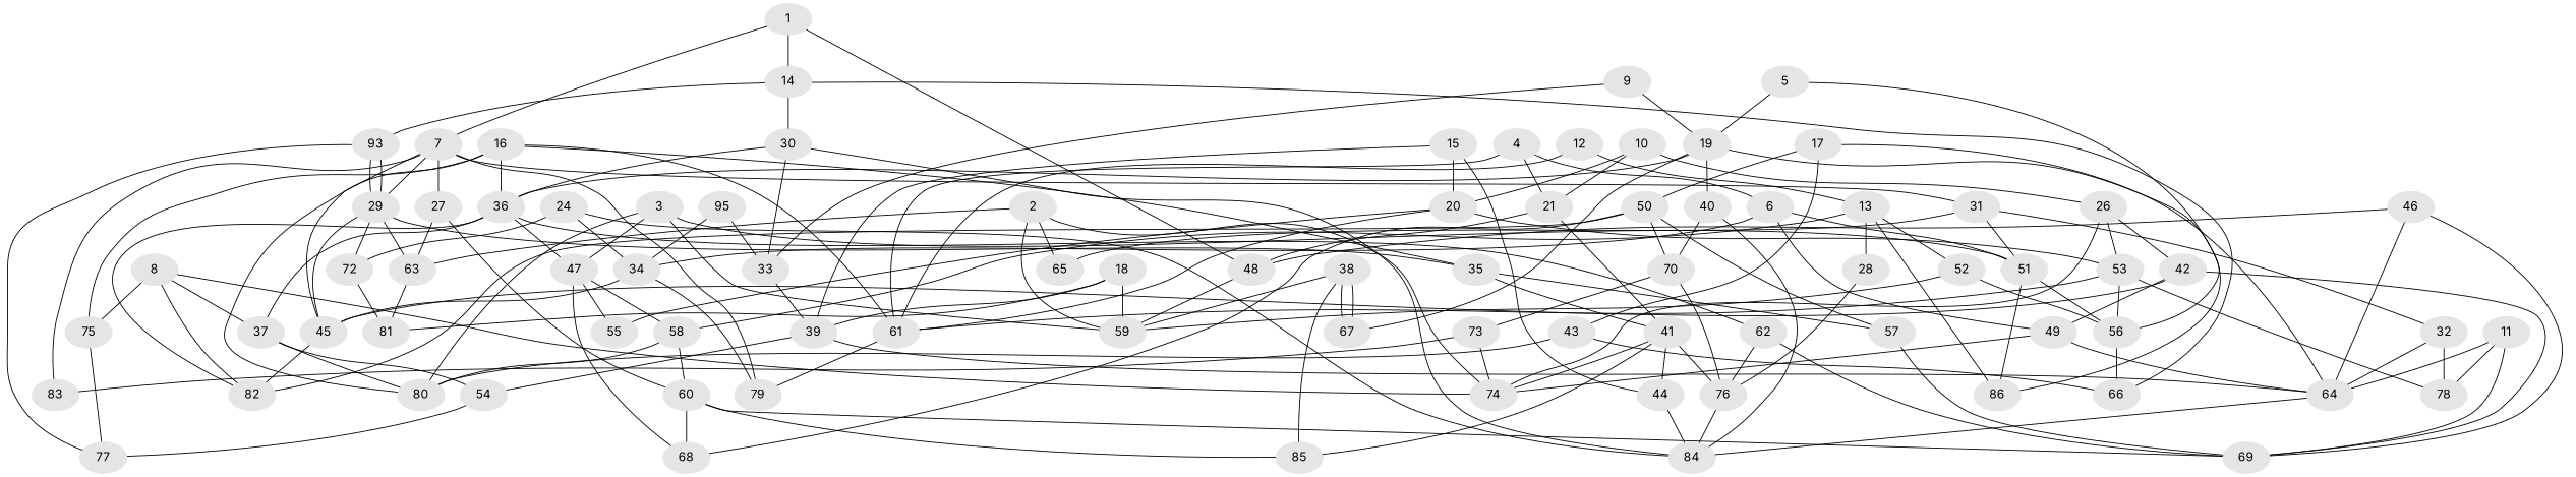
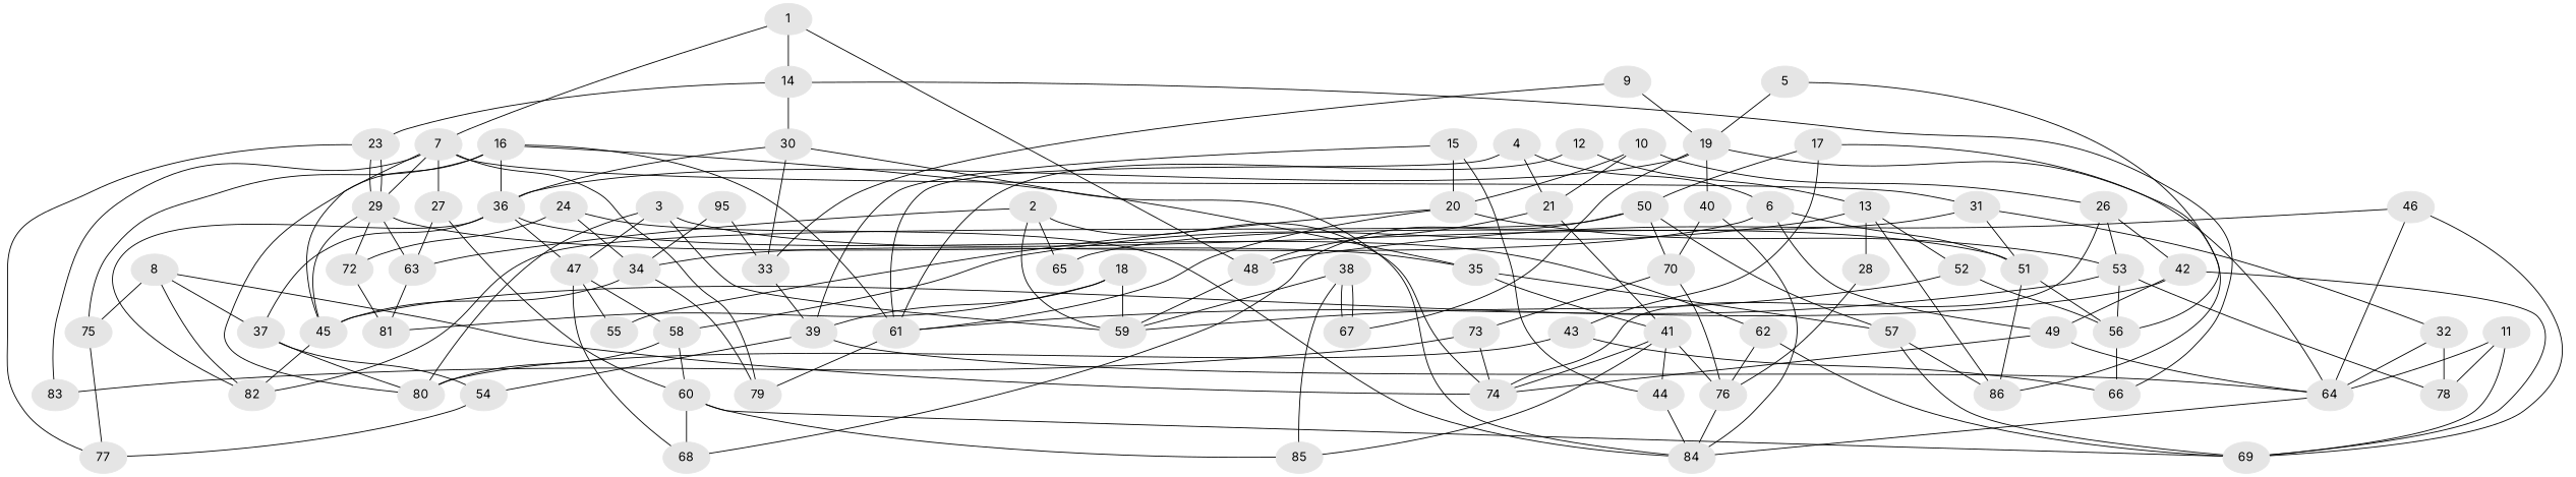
  graph {
    fontname=Inter
    node [color=gray90 fontname=Inter style=filled]
    edge [fontname=Inter]
    1
    7
    14
    48
    27
    29
    31
    45
    79
    83
-   23 [label=93]
+   23
    30
    66
    2
    59
    63
    65
    74
    81
    3
    47
    51
    80
    58
    55
    68
    86
    56
    4
    6
    21
    61
    34
    49
    41
    5
    19
    64
    36
    40
    67
    60
    35
    72
    32
    82
    8
    37
    75
    54
    77
    9
    33
    39
    10
    20
    26
    53
    42
    11
    69
    78
    84
    12
    13
    28
    52
    76
    15
    44
    16
    57
    62
    17
    43
    50
    70
    18
    85
    24
    n81 [label=95]
    38
    73
    46
    1 -- 7
    1 -- 14
    1 -- 48
    7 -- 27
    7 -- 29
    7 -- 31
    7 -- 45
    7 -- 79
    7 -- 83
    14 -- 23
    14 -- 30
    14 -- 66
    48 -- 59
    27 -- 63
    27 -- 60
    29 -- 45
    29 -- 63
    29 -- 35
    29 -- 72
    31 -- 65
    31 -- 51
    31 -- 32
    45 -- 82
    23 -- 29
    23 -- 29
    23 -- 77
    30 -- 36
    30 -- 33
    30 -- 84
    2 -- 59
    2 -- 63
    2 -- 65
    2 -- 74
    63 -- 81
    3 -- 59
    3 -- 47
    3 -- 51
    3 -- 80
    47 -- 58
    47 -- 55
    47 -- 68
    51 -- 86
    51 -- 56
    58 -- 80
    58 -- 60
    56 -- 66
    4 -- 6
    4 -- 21
    4 -- 61
    6 -- 51
    6 -- 34
    6 -- 49
    21 -- 48
    21 -- 41
    61 -- 79
    34 -- 45
    34 -- 79
    49 -- 74
    49 -- 64
    41 -- 74
    41 -- 76
    41 -- 44
    41 -- 85
    5 -- 56
    5 -- 19
    19 -- 64
    19 -- 36
    19 -- 40
    19 -- 67
    64 -- 84
    36 -- 47
    36 -- 82
    36 -- 37
    36 -- 62
    40 -- 84
    40 -- 70
    60 -- 68
    60 -- 69
    60 -- 85
    35 -- 41
    35 -- 57
    72 -- 81
    32 -- 64
    32 -- 78
    8 -- 74
    8 -- 82
    8 -- 37
    8 -- 75
    37 -- 80
    37 -- 54
    75 -- 77
    54 -- 77
    9 -- 19
    9 -- 33
    33 -- 39
    39 -- 64
    39 -- 54
    10 -- 21
    10 -- 20
    10 -- 26
    20 -- 55
    20 -- 61
    20 -- 53
    26 -- 74
    26 -- 53
    26 -- 42
    53 -- 56
    53 -- 61
    53 -- 78
    42 -- 45
    42 -- 49
    42 -- 69
    11 -- 64
    11 -- 69
    11 -- 78
    12 -- 61
    12 -- 13
    13 -- 58
    13 -- 86
    13 -- 28
    13 -- 52
    28 -- 76
    52 -- 59
    52 -- 56
    76 -- 84
    15 -- 39
    15 -- 20
    15 -- 44
    44 -- 84
    16 -- 80
    16 -- 61
    16 -- 36
    16 -- 35
    16 -- 75
+   57 -- 86
    57 -- 69
    62 -- 69
    62 -- 76
    17 -- 86
    17 -- 43
    17 -- 50
    43 -- 66
    43 -- 80
    50 -- 68
    50 -- 82
    50 -- 57
    50 -- 70
    70 -- 76
    70 -- 73
    18 -- 59
    18 -- 81
    18 -- 39
    24 -- 34
    24 -- 72
    24 -- 84
    n81 -- 34
    n81 -- 33
    38 -- 59
    38 -- 67
    38 -- 67
    38 -- 85
    73 -- 83
    73 -- 74
    46 -- 48
    46 -- 64
    46 -- 69
  }
